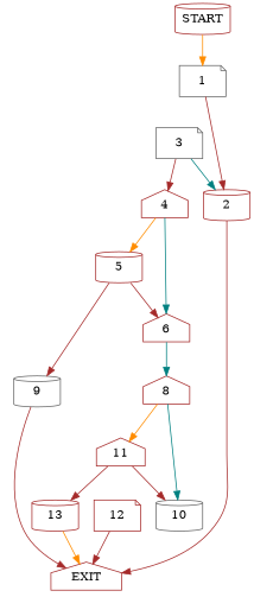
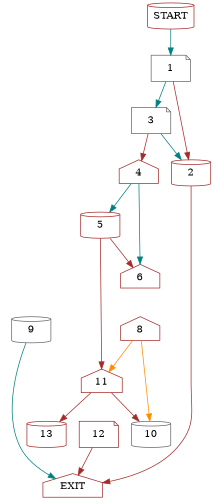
  digraph {
    node [color=brown shape=cylinder]
    edge [color=brown]
    n1 [label=START]
    1 [color=gray40 shape=note]
    2
    3 [color=gray40 shape=note]
    n5 [label=EXIT shape=house]
    4 [shape=house]
    5
    6 [shape=house]
    9 [color=gray40]
    8 [shape=house]
    10 [color=gray40]
    11 [shape=house]
    12 [shape=note]
    13
-   n1 -> 1 [color=darkorange]
+   n1 -> 1 [color=teal]
    1 -> 2
+   1 -> 3 [color=teal]
    2 -> n5
    3 -> 2 [color=teal]
    3 -> 4
-   4 -> 5 [color=darkorange]
+   4 -> 5 [color=teal]
    4 -> 6 [color=teal]
    5 -> 6
-   5 -> 9
-   6 -> 8 [color=teal]
-   9 -> n5
-   8 -> 10 [color=teal]
+   5 -> 11
+   9 -> n5 [color=teal]
+   8 -> 10 [color=darkorange]
    8 -> 11 [color=darkorange]
    11 -> 10
    11 -> 13
    12 -> n5
-   13 -> n5 [color=darkorange]
  }
